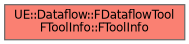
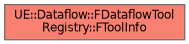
  digraph {
    rankdir=LR
-   n1 [color=grey40 fillcolor=salmon fontname=Helvetica fontsize=10 height=0.2 label="UE::Dataflow::FDataflowTool\lFToolInfo::FToolInfo" shape=box style=filled width=0.4]
+   n1 [color=grey40 fillcolor=salmon fontname=Helvetica fontsize=10 height=0.2 label="UE::Dataflow::FDataflowTool\lRegistry::FToolInfo" shape=box style=filled width=0.4]
  }
